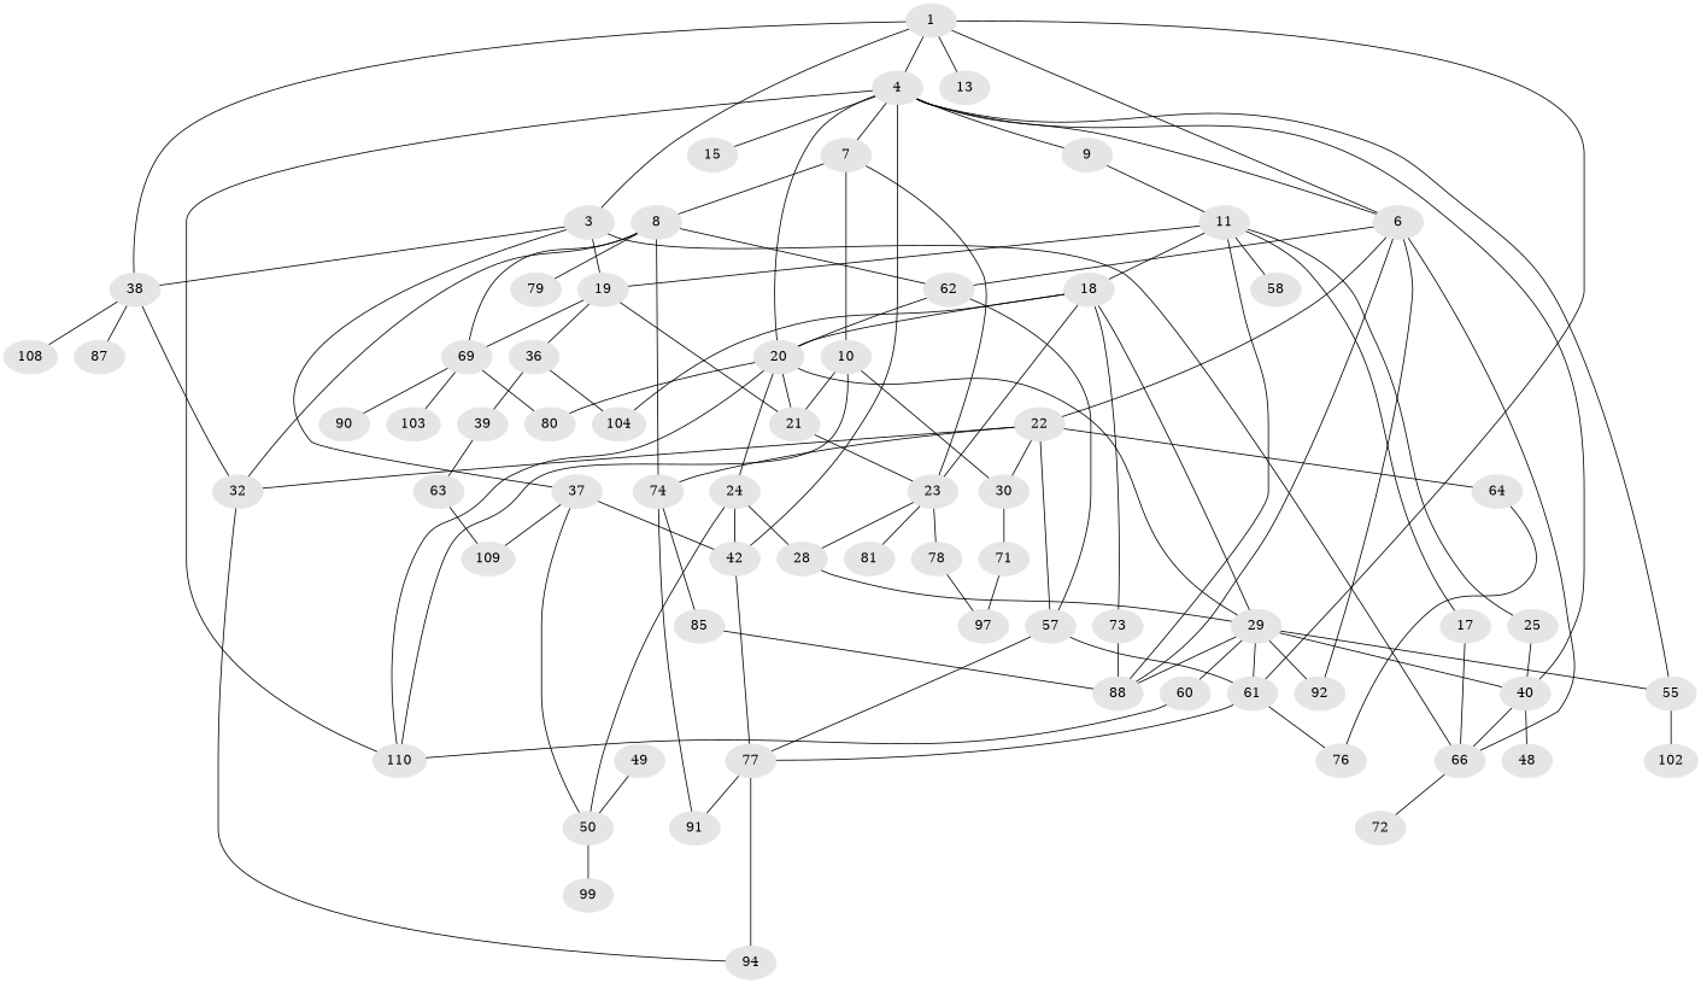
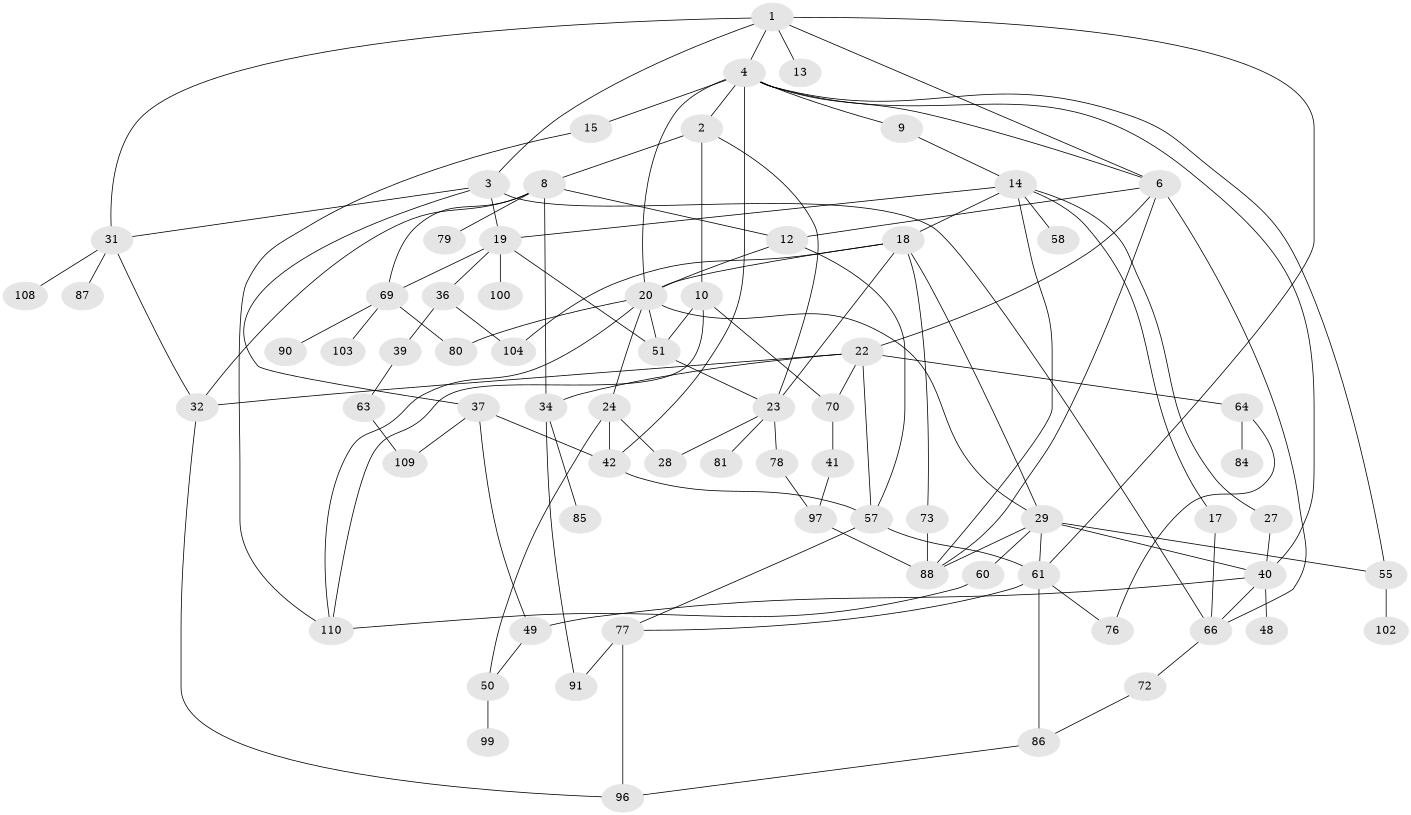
  graph {
    node [color=gray90 style=filled]
    1 [super="+2"]
    3 [super="+11"]
    4 [super="+5"]
    6 [super="+45"]
    13 [super="+46"]
-   31 [super="+35" label=38]
+   31 [super="+35"]
    61 [super="+107"]
    19 [super="+43"]
    37 [super="+41"]
    66 [super="+95"]
-   7
+   7 [label=2]
    9 [super="+59"]
    15 [super="+16"]
    20 [super="+33"]
    40
    42 [super="+74"]
    55
-   12 [super="+89" label=62]
+   12 [super="+89"]
    22 [super="+38"]
    88 [super="+98"]
-   92
    32 [super="+65"]
    87
    108
    77
    76
+   86
    69 [super="+82"]
-   21
+   21 [label=51]
    36 [super="+53"]
+   100
    49
    109
    72
    8 [super="+51"]
    10 [super="+26"]
    23 [super="+52"]
-   14 [super="+27" label=11]
+   14 [super="+27"]
    110 [super="+112"]
    29 [super="+47"]
    24 [super="+106"]
    80 [super="+83"]
    48
    57 [super="+94"]
    102
-   34 [super="+44" label=74]
-   30 [super="+62"]
+   34 [super="+44"]
+   30 [super="+62" label=70]
    64 [super="+101"]
    79
    78
    81
    28
-   96 [label=94]
+   96
    85 [super="+93"]
    91 [super="+111"]
    90 [super="+105"]
    103
    17
    18 [super="+56"]
-   25 [super="+54"]
+   25 [super="+54" label=27]
    58
-   71 [super="+75"]
+   71 [super="+75" label=41]
    97
    73
    104
    60
    39 [super="+67"]
    50 [super="+68"]
+   84
    99
    63
    1 -- 3
    1 -- 4
    1 -- 6
    1 -- 13
    1 -- 31
    1 -- 61
    3 -- 31
    3 -- 19
    3 -- 37
    3 -- 66
    4 -- 6
    4 -- 7
    4 -- 9
    4 -- 15
    4 -- 20
    4 -- 40
    4 -- 42
    4 -- 55
    6 -- 66
    6 -- 12
    6 -- 22
    6 -- 88
-   6 -- 92
    31 -- 32
    31 -- 87
    31 -- 108
    61 -- 77
    61 -- 76
+   61 -- 86
    19 -- 69
    19 -- 21
    19 -- 36
+   19 -- 100
    37 -- 42
-   37 -- 50
+   37 -- 49
    37 -- 109
    66 -- 72
    7 -- 8
    7 -- 10
    7 -- 23
    9 -- 14
-   4 -- 110
+   15 -- 110
    20 -- 21
    20 -- 110
    20 -- 29
    20 -- 24
    20 -- 80
    40 -- 66
+   40 -- 49
    40 -- 48
-   42 -- 77 [weight=2]
+   42 -- 57 [weight=2]
    55 -- 102
    12 -- 20
    12 -- 57
    22 -- 32
    22 -- 57
    22 -- 34
    22 -- 30
    22 -- 64
    32 -- 96
    77 -- 96
    77 -- 91
+   86 -- 96
    69 -- 80
    69 -- 90
    69 -- 103
    21 -- 23
    36 -- 104
    36 -- 39
    49 -- 50
+   72 -- 86
    8 -- 12
    8 -- 32
    8 -- 69
    8 -- 34
    8 -- 79
    10 -- 21
    10 -- 110
    10 -- 30
    23 -- 78
    23 -- 81
    23 -- 28
    14 -- 19
    14 -- 88
    14 -- 17
    14 -- 18
    14 -- 25
    14 -- 58
    29 -- 61
    29 -- 40
    29 -- 55
    29 -- 88
-   29 -- 92
    29 -- 60
    24 -- 42 [weight=2]
    24 -- 28
    24 -- 50
    57 -- 61
    57 -- 77
    34 -- 85
    34 -- 91
    30 -- 71
    64 -- 76
+   64 -- 84
    78 -- 97
-   28 -- 29
-   85 -- 88
+   97 -- 88
    17 -- 66
    18 -- 20
    18 -- 23
    18 -- 29
    18 -- 73
    18 -- 104
    25 -- 40
    71 -- 97
    73 -- 88
    60 -- 110
    39 -- 63
    50 -- 99
    63 -- 109
  }
